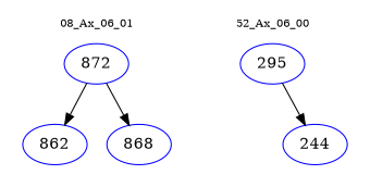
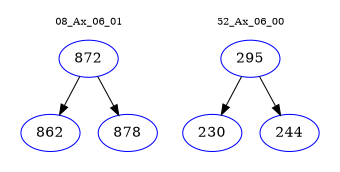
  digraph {
    node [color=blue]
    edge [color=black]
    n1 [label=872]
    n2 [label=862]
-   n3 [label=868]
+   n3 [label=878]
    n4 [label=295]
+   n5 [label=230]
    n6 [label=244]
    subgraph cluster_1 {
      color=white
      fontsize=10
      label="08_Ax_06_01"
      n1
      n2
      n3
    }
    subgraph cluster_2 {
      color=white
      fontsize=10
      label="52_Ax_06_00"
      n4
+     n5
      n6
    }
    n1 -> n2
    n1 -> n3
+   n4 -> n5
    n4 -> n6
  }
